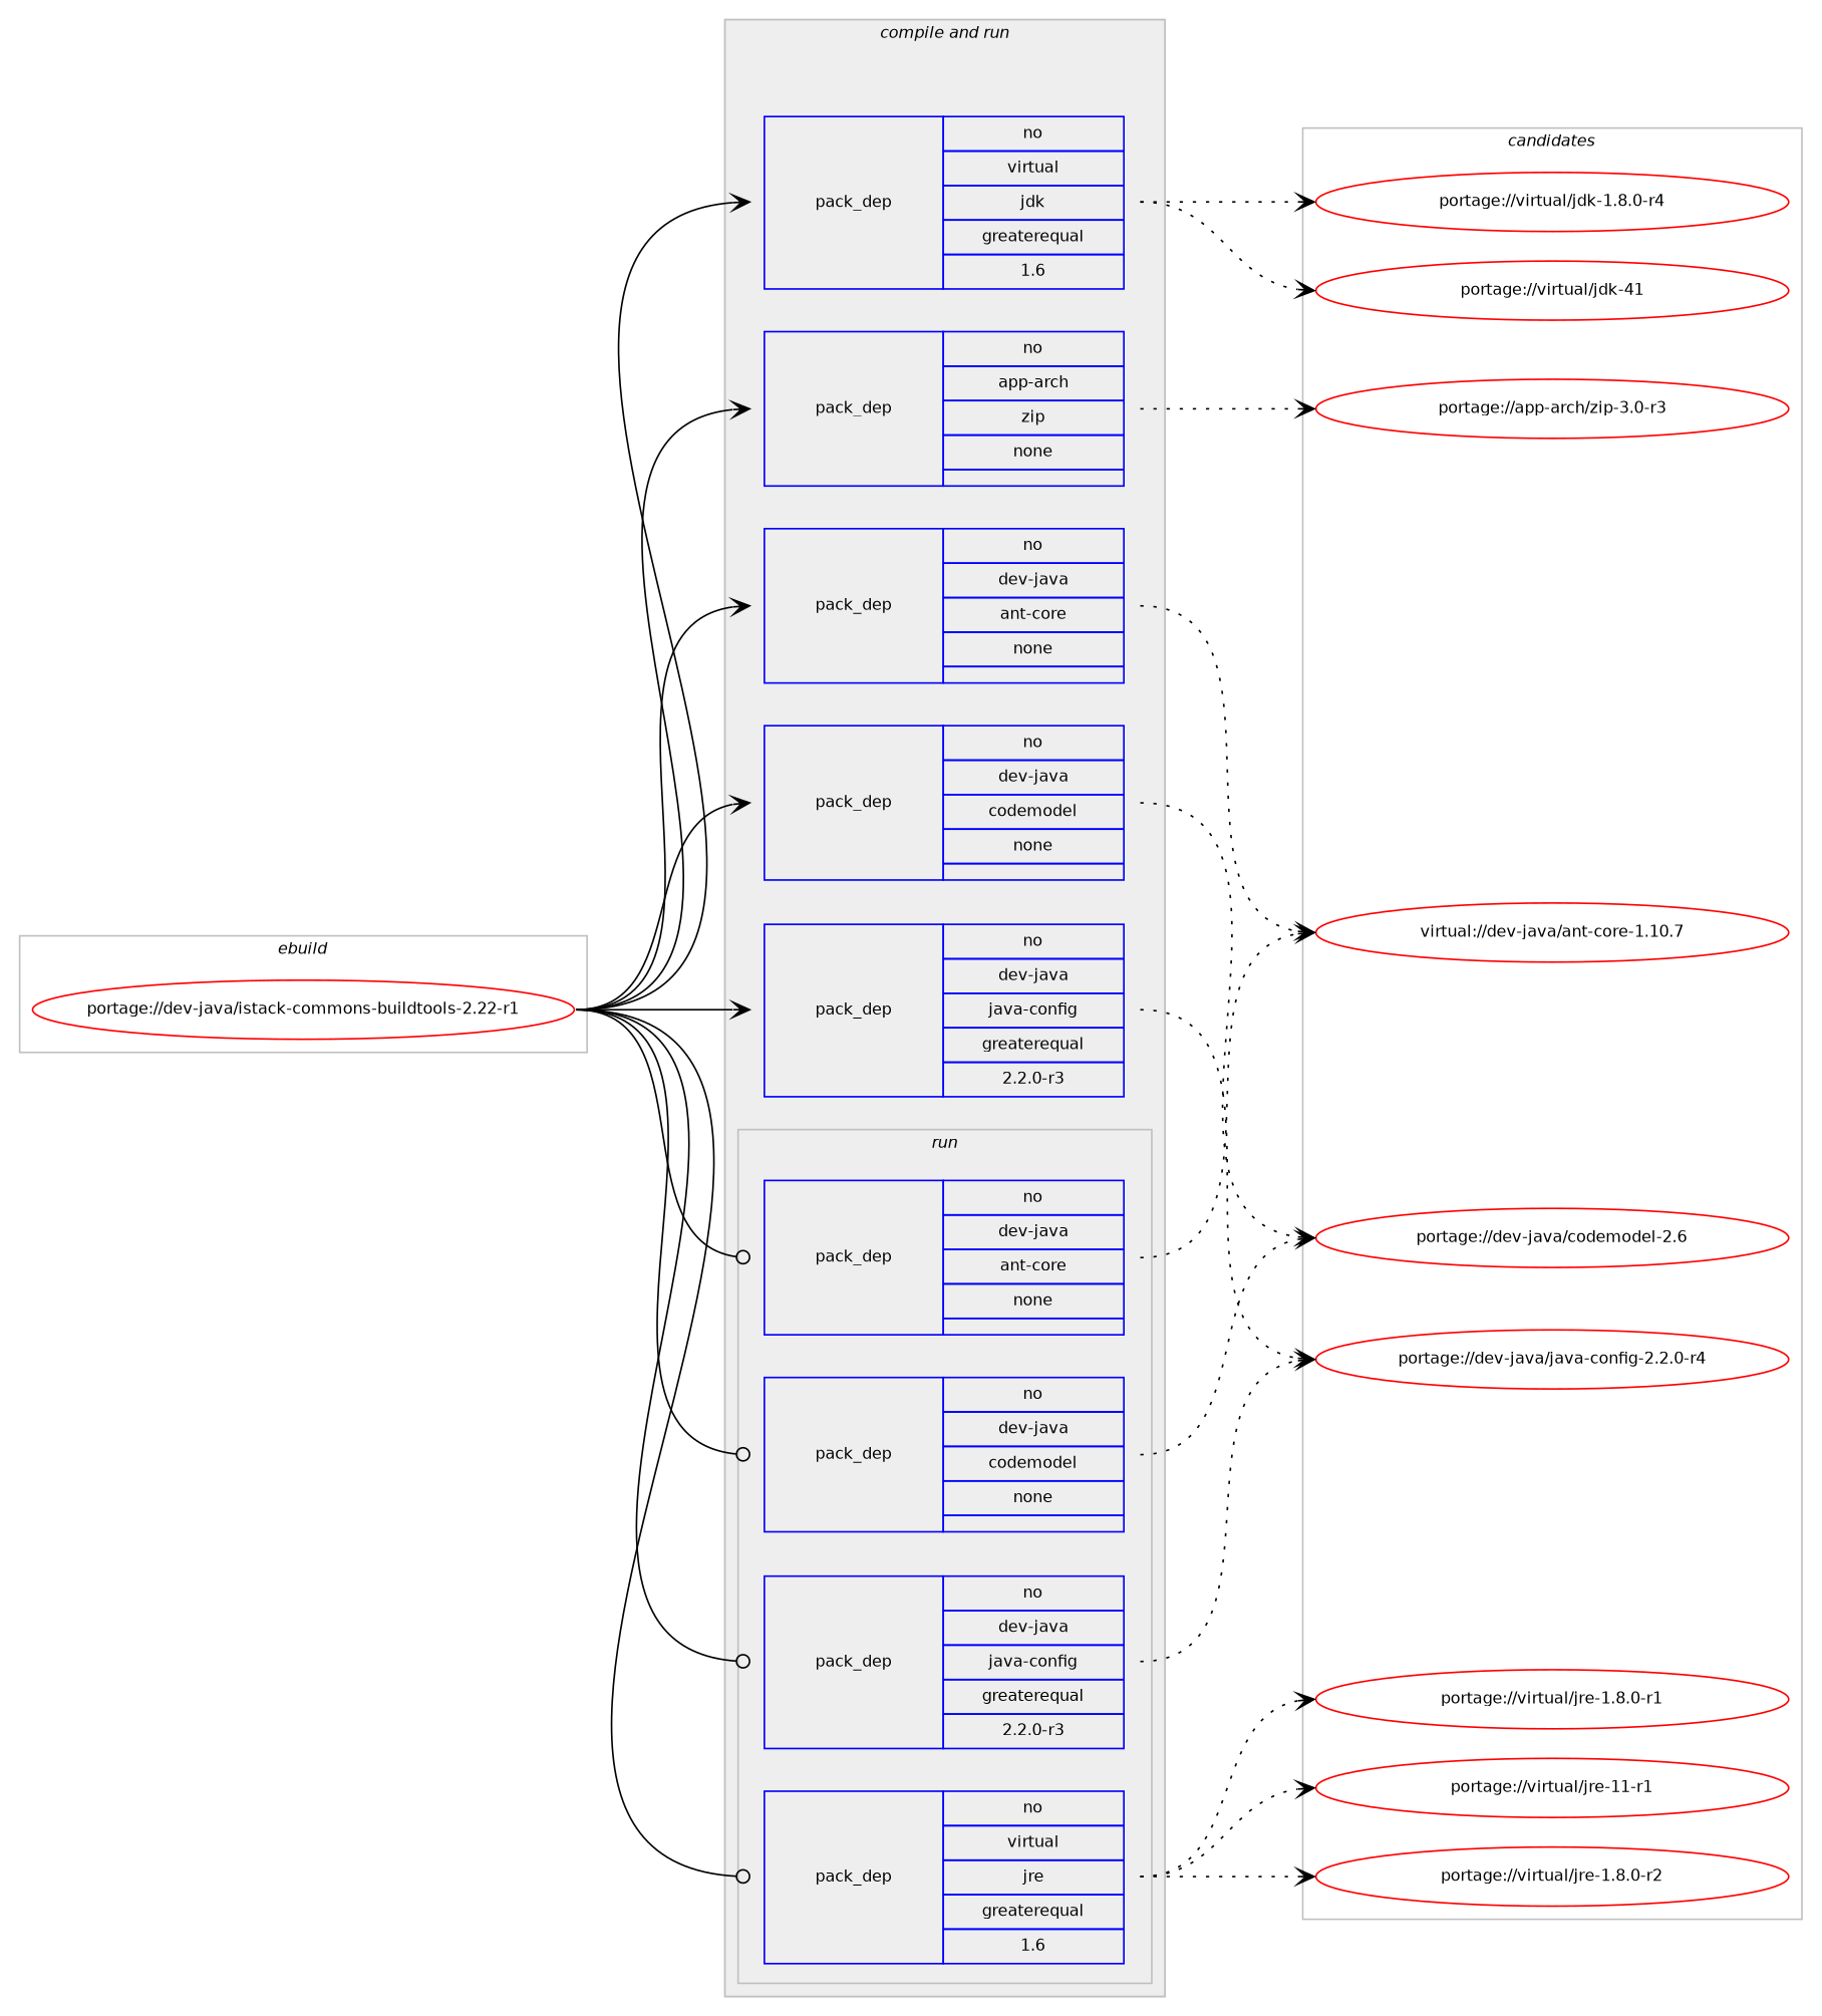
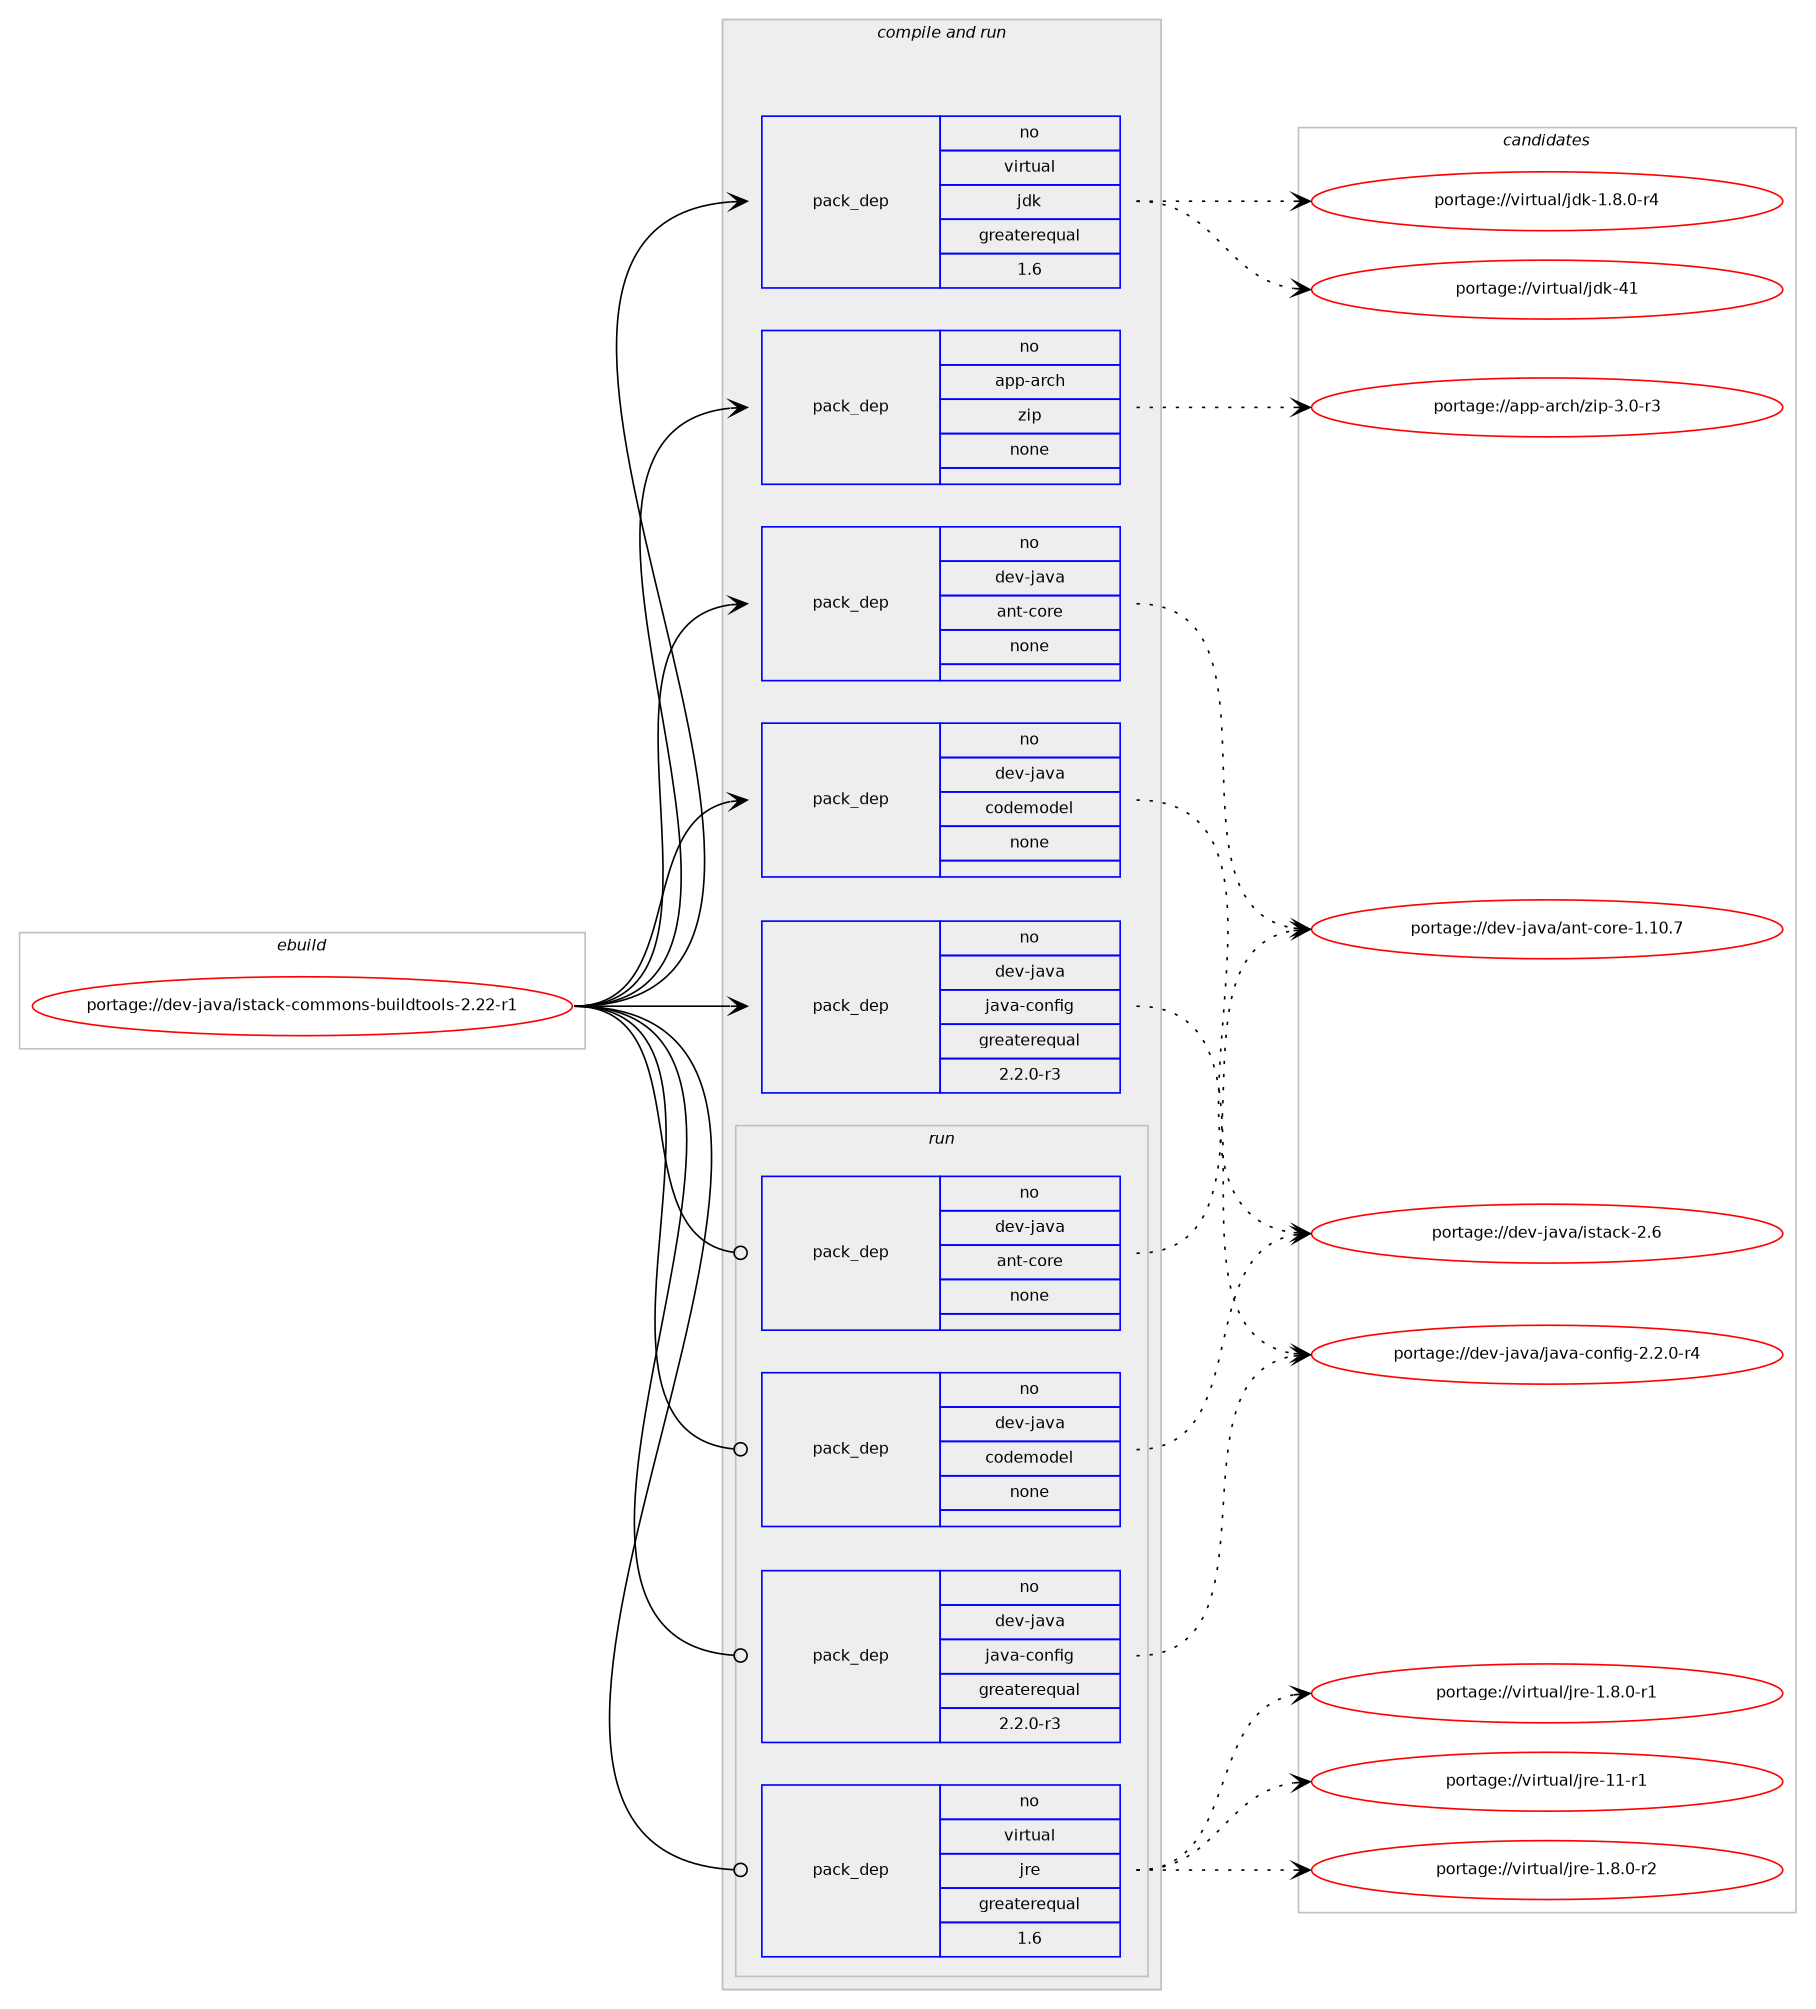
  digraph {
    compound=true
    concentrate=true
    fontname=Helvetica
    fontsize=10
    newrank=true
    rankdir=LR
    ranksep=1.5
    node [color=red fontname=Helvetica fontsize=10]
    edge [arrowhead=vee headport=w style=dotted tailport=e weight=100]
    n1 [label="portage://dev-java/istack-commons-buildtools-2.22-r1" width=4]
    n2 [color=blue label=<<TABLE BORDER="0" CELLBORDER="1" CELLSPACING="0" CELLPADDING="4" WIDTH="220"><TR><TD ROWSPAN="6" CELLPADDING="30">pack_dep</TD></TR><TR><TD WIDTH="110">no</TD></TR><TR><TD>app-arch</TD></TR><TR><TD>zip</TD></TR><TR><TD>none</TD></TR><TR><TD></TD></TR></TABLE>> shape=none]
    n3 [color=blue label=<<TABLE BORDER="0" CELLBORDER="1" CELLSPACING="0" CELLPADDING="4" WIDTH="220"><TR><TD ROWSPAN="6" CELLPADDING="30">pack_dep</TD></TR><TR><TD WIDTH="110">no</TD></TR><TR><TD>dev-java</TD></TR><TR><TD>ant-core</TD></TR><TR><TD>none</TD></TR><TR><TD></TD></TR></TABLE>> shape=none]
    n4 [color=blue label=<<TABLE BORDER="0" CELLBORDER="1" CELLSPACING="0" CELLPADDING="4" WIDTH="220"><TR><TD ROWSPAN="6" CELLPADDING="30">pack_dep</TD></TR><TR><TD WIDTH="110">no</TD></TR><TR><TD>dev-java</TD></TR><TR><TD>codemodel</TD></TR><TR><TD>none</TD></TR><TR><TD></TD></TR></TABLE>> shape=none]
    n5 [color=blue label=<<TABLE BORDER="0" CELLBORDER="1" CELLSPACING="0" CELLPADDING="4" WIDTH="220"><TR><TD ROWSPAN="6" CELLPADDING="30">pack_dep</TD></TR><TR><TD WIDTH="110">no</TD></TR><TR><TD>dev-java</TD></TR><TR><TD>java-config</TD></TR><TR><TD>greaterequal</TD></TR><TR><TD>2.2.0-r3</TD></TR></TABLE>> shape=none]
    n6 [color=blue label=<<TABLE BORDER="0" CELLBORDER="1" CELLSPACING="0" CELLPADDING="4" WIDTH="220"><TR><TD ROWSPAN="6" CELLPADDING="30">pack_dep</TD></TR><TR><TD WIDTH="110">no</TD></TR><TR><TD>virtual</TD></TR><TR><TD>jdk</TD></TR><TR><TD>greaterequal</TD></TR><TR><TD>1.6</TD></TR></TABLE>> shape=none]
    n7 [color=blue label=<<TABLE BORDER="0" CELLBORDER="1" CELLSPACING="0" CELLPADDING="4" WIDTH="220"><TR><TD ROWSPAN="6" CELLPADDING="30">pack_dep</TD></TR><TR><TD WIDTH="110">no</TD></TR><TR><TD>dev-java</TD></TR><TR><TD>ant-core</TD></TR><TR><TD>none</TD></TR><TR><TD></TD></TR></TABLE>> shape=none]
    n8 [color=blue label=<<TABLE BORDER="0" CELLBORDER="1" CELLSPACING="0" CELLPADDING="4" WIDTH="220"><TR><TD ROWSPAN="6" CELLPADDING="30">pack_dep</TD></TR><TR><TD WIDTH="110">no</TD></TR><TR><TD>dev-java</TD></TR><TR><TD>codemodel</TD></TR><TR><TD>none</TD></TR><TR><TD></TD></TR></TABLE>> shape=none]
    n9 [color=blue label=<<TABLE BORDER="0" CELLBORDER="1" CELLSPACING="0" CELLPADDING="4" WIDTH="220"><TR><TD ROWSPAN="6" CELLPADDING="30">pack_dep</TD></TR><TR><TD WIDTH="110">no</TD></TR><TR><TD>dev-java</TD></TR><TR><TD>java-config</TD></TR><TR><TD>greaterequal</TD></TR><TR><TD>2.2.0-r3</TD></TR></TABLE>> shape=none]
    n10 [color=blue label=<<TABLE BORDER="0" CELLBORDER="1" CELLSPACING="0" CELLPADDING="4" WIDTH="220"><TR><TD ROWSPAN="6" CELLPADDING="30">pack_dep</TD></TR><TR><TD WIDTH="110">no</TD></TR><TR><TD>virtual</TD></TR><TR><TD>jre</TD></TR><TR><TD>greaterequal</TD></TR><TR><TD>1.6</TD></TR></TABLE>> shape=none]
    n11 [label="portage://app-arch/zip-3.0-r3" width=4]
-   n12 [label="virtual://dev-java/ant-core-1.10.7" width=4]
-   n13 [label="portage://dev-java/codemodel-2.6" width=4]
+   n12 [label="portage://dev-java/ant-core-1.10.7" width=4]
+   n13 [label="portage://dev-java/istack-2.6" width=4]
    n14 [label="portage://dev-java/java-config-2.2.0-r4" width=4]
    n15 [label="portage://virtual/jdk-41" width=4]
    n16 [label="portage://virtual/jdk-1.8.0-r4" width=4]
    n17 [label="portage://virtual/jre-11-r1" width=4]
    n18 [label="portage://virtual/jre-1.8.0-r2" width=4]
    n19 [label="portage://virtual/jre-1.8.0-r1" width=4]
    subgraph cluster_1 {
      color=gray
      label=<<i>ebuild</i>>
      n1
    }
    subgraph cluster_2 {
      color=gray
      label=<<i>dependencies</i>>
      subgraph cluster_3 {
        color=gray
        fillcolor="#eeeeee"
        label=<<i>compile</i>>
        style=filled
        subgraph sub_4 {
          color=gray
          fillcolor="#eeeeee"
          label=<<i>compile</i>>
          style=filled
          n2
        }
        subgraph sub_5 {
          color=gray
          fillcolor="#eeeeee"
          label=<<i>compile</i>>
          style=filled
          n3
        }
        subgraph sub_6 {
          color=gray
          fillcolor="#eeeeee"
          label=<<i>compile</i>>
          style=filled
          n4
        }
        subgraph sub_7 {
          color=gray
          fillcolor="#eeeeee"
          label=<<i>compile</i>>
          style=filled
          n5
        }
        subgraph sub_8 {
          color=gray
          fillcolor="#eeeeee"
          label=<<i>compile</i>>
          style=filled
          n6
        }
      }
      subgraph cluster_9 {
        color=gray
        fillcolor="#eeeeee"
        label=<<i>compile and run</i>>
        style=filled
      }
      subgraph cluster_10 {
        color=gray
        fillcolor="#eeeeee"
        label=<<i>run</i>>
        style=filled
        subgraph sub_11 {
          color=gray
          fillcolor="#eeeeee"
          label=<<i>run</i>>
          style=filled
          n7
        }
        subgraph sub_12 {
          color=gray
          fillcolor="#eeeeee"
          label=<<i>run</i>>
          style=filled
          n8
        }
        subgraph sub_13 {
          color=gray
          fillcolor="#eeeeee"
          label=<<i>run</i>>
          style=filled
          n9
        }
        subgraph sub_14 {
          color=gray
          fillcolor="#eeeeee"
          label=<<i>run</i>>
          style=filled
          n10
        }
      }
    }
    subgraph cluster_15 {
      color=gray
      label=<<i>candidates</i>>
      rank=same
      subgraph sub_16 {
        color=black
        label=<<i>candidates</i>>
        nodesep=1
        rank=same
        n11
      }
      subgraph sub_17 {
        color=black
        label=<<i>candidates</i>>
        nodesep=1
        rank=same
        n12
      }
      subgraph sub_18 {
        color=black
        label=<<i>candidates</i>>
        nodesep=1
        rank=same
        n13
      }
      subgraph sub_19 {
        color=black
        label=<<i>candidates</i>>
        nodesep=1
        rank=same
        n14
      }
      subgraph sub_20 {
        color=black
        label=<<i>candidates</i>>
        nodesep=1
        rank=same
        n15
        n16
      }
      subgraph sub_21 {
        color=black
        label=<<i>candidates</i>>
        nodesep=1
        rank=same
        n12
      }
      subgraph sub_22 {
        color=black
        label=<<i>candidates</i>>
        nodesep=1
        rank=same
        n13
      }
      subgraph sub_23 {
        color=black
        label=<<i>candidates</i>>
        nodesep=1
        rank=same
        n14
      }
      subgraph sub_24 {
        color=black
        label=<<i>candidates</i>>
        nodesep=1
        rank=same
        n17
        n18
        n19
      }
    }
    n1 -> n2 [style=solid weight=20]
    n1 -> n3 [style=solid weight=20]
    n1 -> n4 [style=solid weight=20]
    n1 -> n5 [style=solid weight=20]
    n1 -> n6 [style=solid weight=20]
    n1 -> n7 [arrowhead=odot style=solid weight=20]
    n1 -> n8 [arrowhead=odot style=solid weight=20]
    n1 -> n9 [arrowhead=odot style=solid weight=20]
    n1 -> n10 [arrowhead=odot style=solid weight=20]
    n2 -> n11
    n3 -> n12
    n4 -> n13
    n5 -> n14
    n6 -> n15
    n6 -> n16
    n7 -> n12
    n8 -> n13
    n9 -> n14
    n10 -> n17
    n10 -> n18
    n10 -> n19
  }
